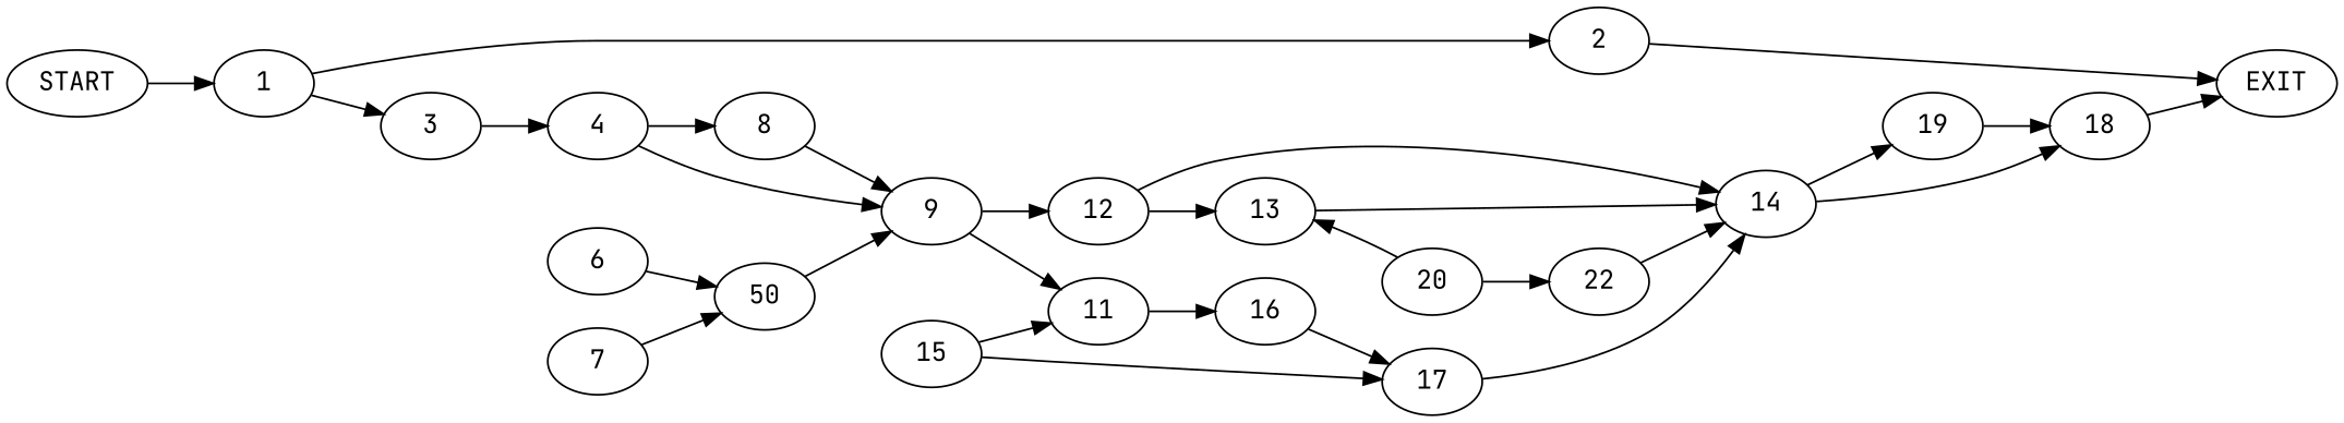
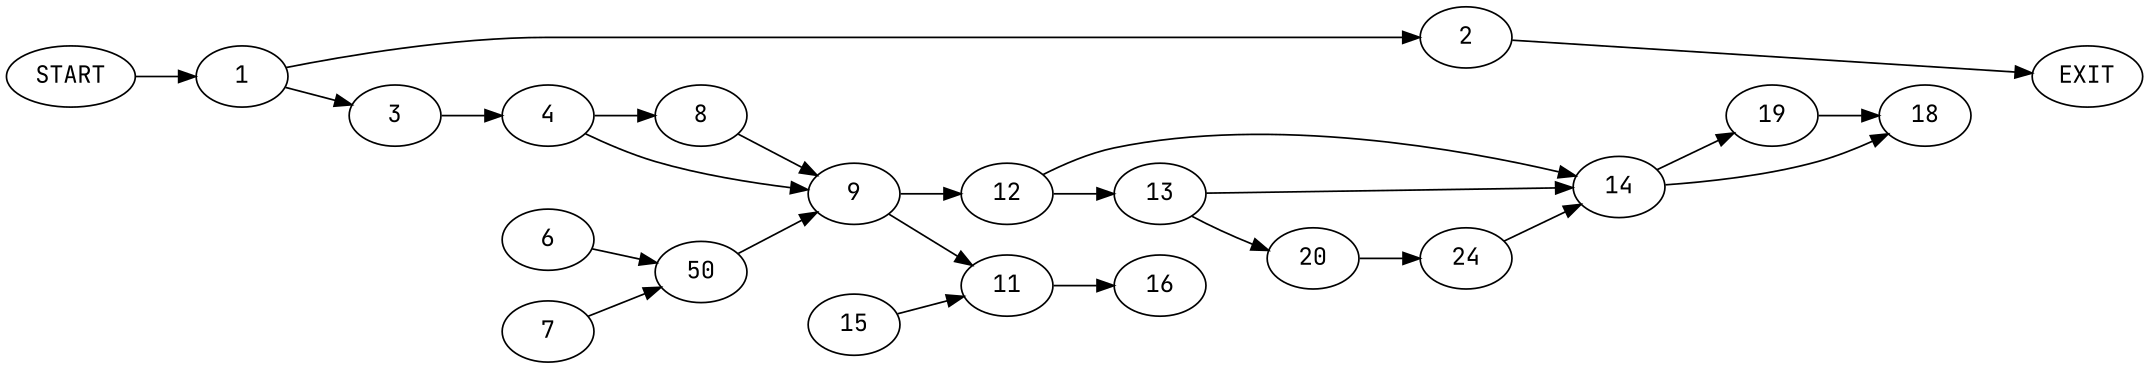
  digraph {
    fontname="JetBrains Mono"
    rankdir=LR
    node [fontname="JetBrains Mono"]
    edge [fontname="JetBrains Mono"]
    n1 [label=START]
    1
    2
    3
    n5 [label=EXIT]
    4
    8
    9
    11
    12
    n11 [label=50]
    6
    7
    16
    13
    14
    15
-   17
    20
    18
    19
-   22
+   22 [label=24]
    n1 -> 1
    1 -> 2
    1 -> 3
    2 -> n5
    3 -> 4
    4 -> 8
    4 -> 9
    8 -> 9
    9 -> 11
    9 -> 12
    11 -> 16
    12 -> 13
    12 -> 14
    n11 -> 9
    6 -> n11
    7 -> n11
-   16 -> 17
    13 -> 14
-   20 -> 13
+   13 -> 20
    14 -> 18
    14 -> 19
    15 -> 11
-   15 -> 17
-   17 -> 14
    20 -> 22
-   18 -> n5
    19 -> 18
    22 -> 14
  }
